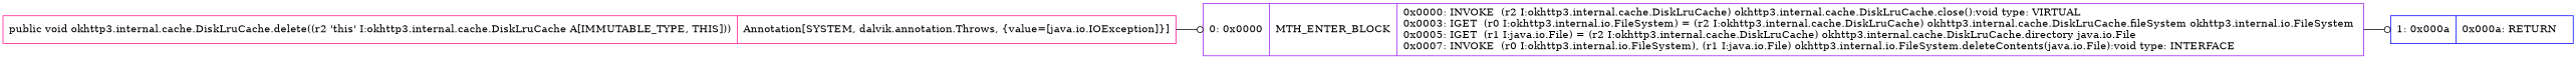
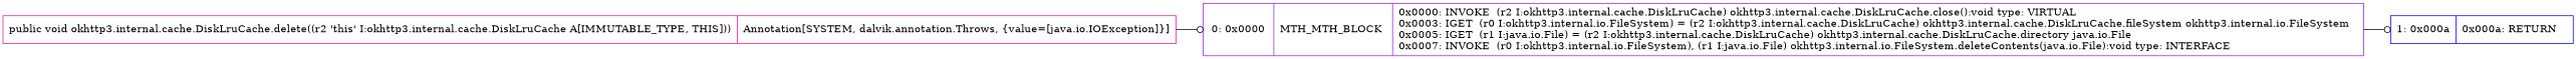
  digraph {
    rankdir=LR
    node [shape=record]
    edge [arrowhead=odot]
-   n1 [label="{0\:\ 0x0000|MTH_ENTER_BLOCK\l|0x0000: INVOKE  (r2 I:okhttp3.internal.cache.DiskLruCache) okhttp3.internal.cache.DiskLruCache.close():void type: VIRTUAL \l0x0003: IGET  (r0 I:okhttp3.internal.io.FileSystem) = (r2 I:okhttp3.internal.cache.DiskLruCache) okhttp3.internal.cache.DiskLruCache.fileSystem okhttp3.internal.io.FileSystem \l0x0005: IGET  (r1 I:java.io.File) = (r2 I:okhttp3.internal.cache.DiskLruCache) okhttp3.internal.cache.DiskLruCache.directory java.io.File \l0x0007: INVOKE  (r0 I:okhttp3.internal.io.FileSystem), (r1 I:java.io.File) okhttp3.internal.io.FileSystem.deleteContents(java.io.File):void type: INTERFACE \l}" color=purple]
+   n1 [label="{0\:\ 0x0000|MTH_MTH_BLOCK\l|0x0000: INVOKE  (r2 I:okhttp3.internal.cache.DiskLruCache) okhttp3.internal.cache.DiskLruCache.close():void type: VIRTUAL \l0x0003: IGET  (r0 I:okhttp3.internal.io.FileSystem) = (r2 I:okhttp3.internal.cache.DiskLruCache) okhttp3.internal.cache.DiskLruCache.fileSystem okhttp3.internal.io.FileSystem \l0x0005: IGET  (r1 I:java.io.File) = (r2 I:okhttp3.internal.cache.DiskLruCache) okhttp3.internal.cache.DiskLruCache.directory java.io.File \l0x0007: INVOKE  (r0 I:okhttp3.internal.io.FileSystem), (r1 I:java.io.File) okhttp3.internal.io.FileSystem.deleteContents(java.io.File):void type: INTERFACE \l}" color=purple]
    n2 [label="{1\:\ 0x000a|0x000a: RETURN   \l}" color=blue]
    n3 [label="{public void okhttp3.internal.cache.DiskLruCache.delete((r2 'this' I:okhttp3.internal.cache.DiskLruCache A[IMMUTABLE_TYPE, THIS]))  | Annotation[SYSTEM, dalvik.annotation.Throws, \{value=[java.io.IOException]\}]\l}" color=deeppink]
    n1 -> n2
    n3 -> n1
  }
